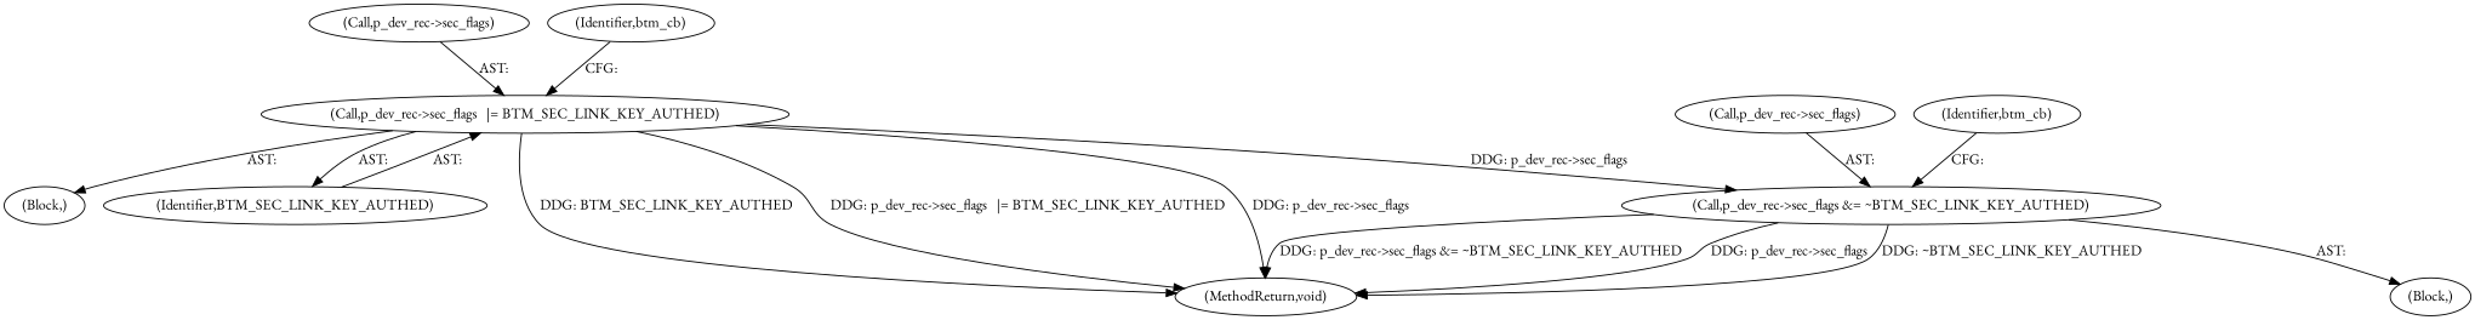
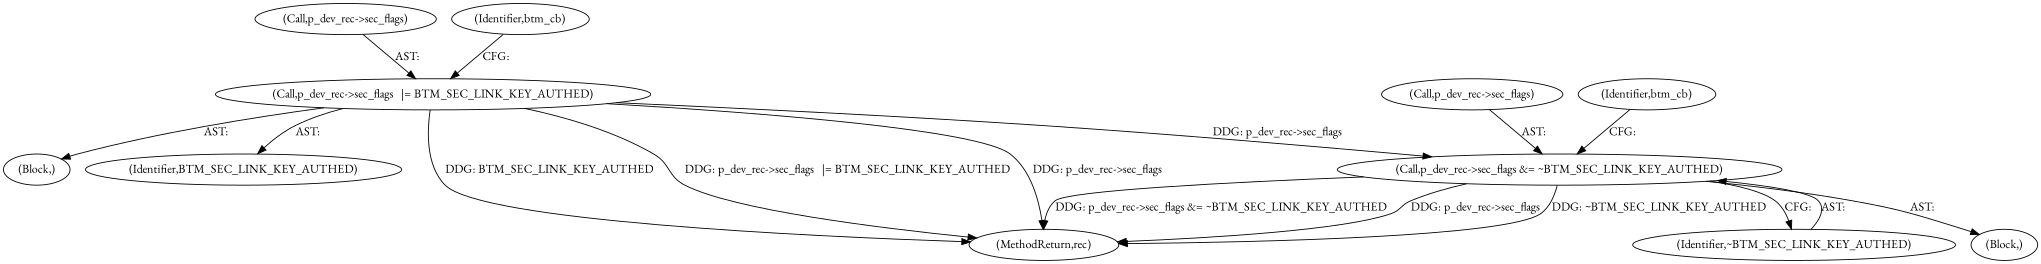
  digraph {
    fontname="EB Garamond"
    node [fontname="EB Garamond"]
    edge [fontname="EB Garamond"]
    n1 [label="(Call,p_dev_rec->sec_flags &= ~BTM_SEC_LINK_KEY_AUTHED)"]
-   n2 [label="(MethodReturn,void)"]
+   n2 [label="(MethodReturn,rec)"]
    n3 [label="(Block,)"]
+   n4 [label="(Identifier,~BTM_SEC_LINK_KEY_AUTHED)"]
    n5 [label="(Call,p_dev_rec->sec_flags   |= BTM_SEC_LINK_KEY_AUTHED)"]
    n6 [label="(Block,)"]
    n7 [label="(Identifier,BTM_SEC_LINK_KEY_AUTHED)"]
    n8 [label="(Call,p_dev_rec->sec_flags)"]
    n9 [label="(Identifier,btm_cb)"]
    n10 [label="(Call,p_dev_rec->sec_flags)"]
    n11 [label="(Identifier,btm_cb)"]
    n1 -> n2 [label="DDG: p_dev_rec->sec_flags"]
    n1 -> n2 [label="DDG: ~BTM_SEC_LINK_KEY_AUTHED"]
    n1 -> n2 [label="DDG: p_dev_rec->sec_flags &= ~BTM_SEC_LINK_KEY_AUTHED"]
    n1 -> n3 [label="AST: "]
+   n1 -> n4 [label="CFG: "]
+   n4 -> n1 [label="AST: "]
    n5 -> n1 [label="DDG: p_dev_rec->sec_flags"]
    n5 -> n2 [label="DDG: BTM_SEC_LINK_KEY_AUTHED"]
    n5 -> n2 [label="DDG: p_dev_rec->sec_flags   |= BTM_SEC_LINK_KEY_AUTHED"]
    n5 -> n2 [label="DDG: p_dev_rec->sec_flags"]
    n5 -> n6 [label="AST: "]
    n5 -> n7 [label="AST: "]
-   n7 -> n5 [label="AST: "]
    n8 -> n1 [label="AST: "]
    n9 -> n1 [label="CFG: "]
    n10 -> n5 [label="AST: "]
    n11 -> n5 [label="CFG: "]
  }
